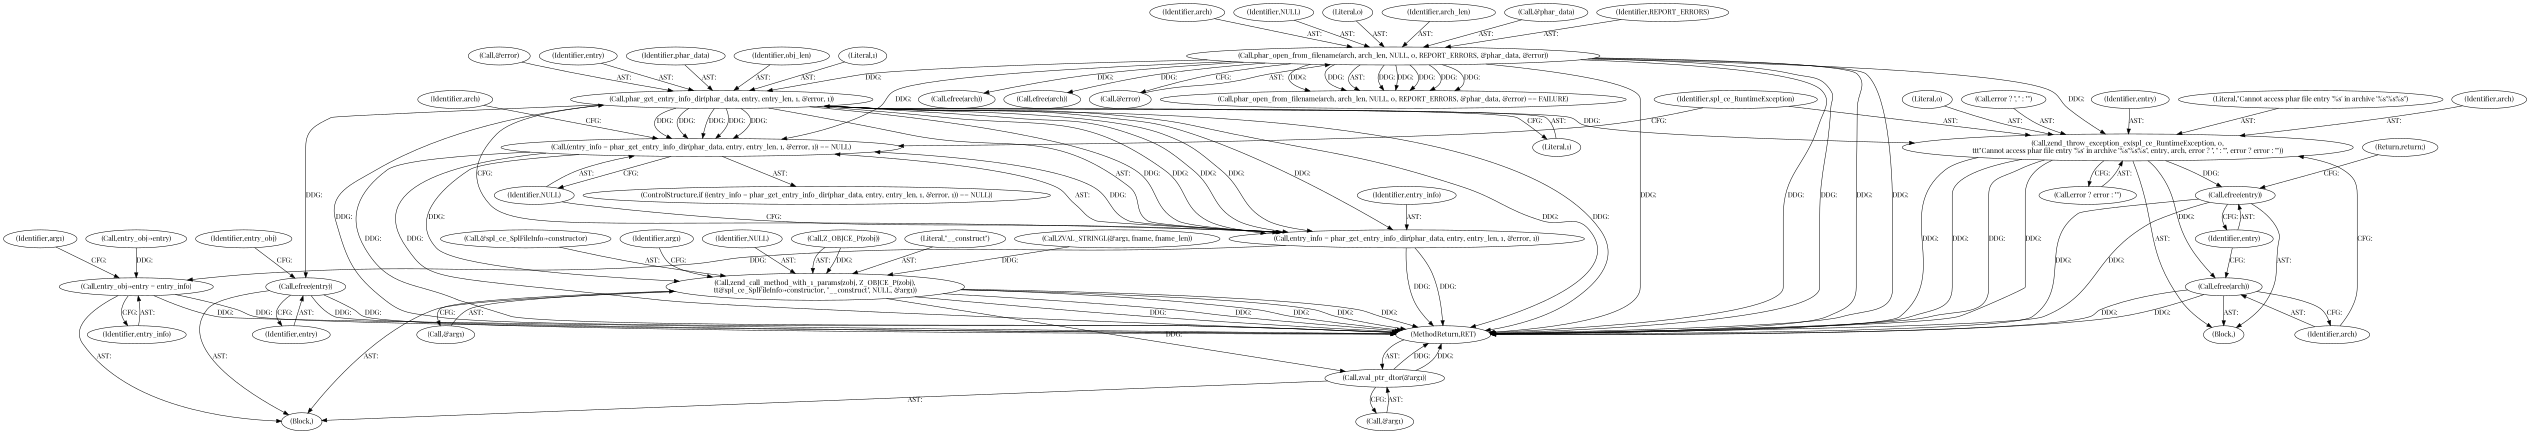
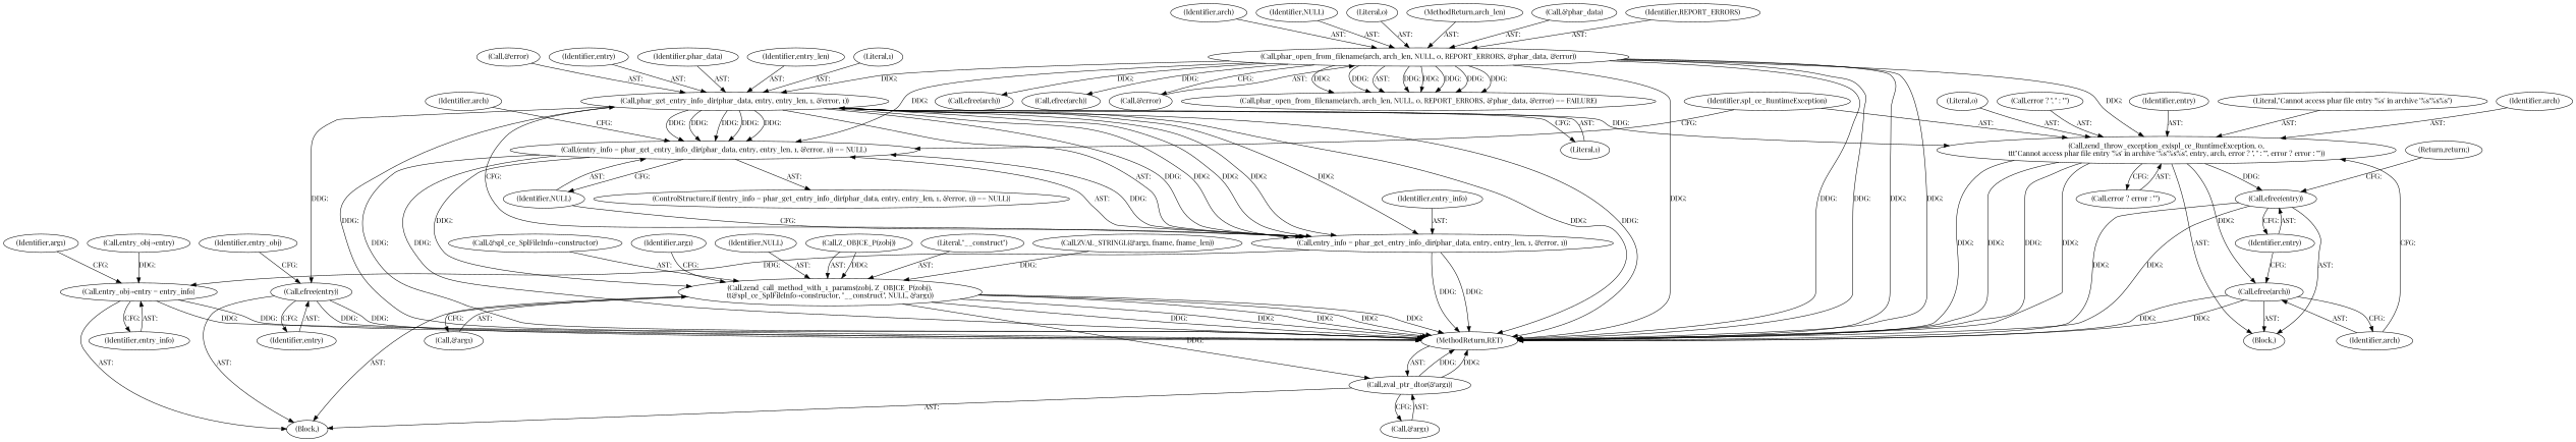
  digraph {
    fontname="Playfair Display"
    node [fontname="Playfair Display"]
    edge [fontname="Playfair Display"]
    n1 [label="(Call,phar_get_entry_info_dir(phar_data, entry, entry_len, 1, &error, 1))"]
    n2 [label="(Call,(entry_info = phar_get_entry_info_dir(phar_data, entry, entry_len, 1, &error, 1)) == NULL)"]
    n3 [label="(Call,entry_info = phar_get_entry_info_dir(phar_data, entry, entry_len, 1, &error, 1))"]
    n4 [label="(Call,zend_throw_exception_ex(spl_ce_RuntimeException, 0,\n\t\t\t\"Cannot access phar file entry '%s' in archive '%s'%s%s\", entry, arch, error ? \", \" : \"\", error ? error : \"\"))"]
    n5 [label="(Call,efree(entry))"]
    n6 [label="(Literal,1)"]
    n7 [label="(MethodReturn,RET)"]
    n8 [label="(Call,zend_call_method_with_1_params(zobj, Z_OBJCE_P(zobj),\n\t\t&spl_ce_SplFileInfo->constructor, \"__construct\", NULL, &arg1))"]
    n9 [label="(Identifier,NULL)"]
    n10 [label="(ControlStructure,if ((entry_info = phar_get_entry_info_dir(phar_data, entry, entry_len, 1, &error, 1)) == NULL))"]
    n11 [label="(Call,entry_obj->entry = entry_info)"]
    n12 [label="(Call,efree(arch))"]
    n13 [label="(Call,efree(entry))"]
    n14 [label="(Call,error ? error : \"\")"]
    n15 [label="(Block,)"]
    n16 [label="(Block,)"]
    n17 [label="(Identifier,entry)"]
    n18 [label="(Call,zval_ptr_dtor(&arg1))"]
    n19 [label="(Call,phar_open_from_filename(arch, arch_len, NULL, 0, REPORT_ERRORS, &phar_data, &error))"]
    n20 [label="(Call,efree(arch))"]
    n21 [label="(Call,efree(arch))"]
    n22 [label="(Call,&error)"]
    n23 [label="(Call,phar_open_from_filename(arch, arch_len, NULL, 0, REPORT_ERRORS, &phar_data, &error) == FAILURE)"]
    n24 [label="(Call,&arg1)"]
    n25 [label="(Call,&arg1)"]
    n26 [label="(Identifier,entry_info)"]
    n27 [label="(Identifier,arch)"]
    n28 [label="(Identifier,entry)"]
    n29 [label="(Identifier,NULL)"]
    n30 [label="(Identifier,arch)"]
    n31 [label="(Identifier,NULL)"]
    n32 [label="(Call,&error)"]
    n33 [label="(Identifier,entry_info)"]
    n34 [label="(Identifier,entry)"]
    n35 [label="(Call,Z_OBJCE_P(zobj))"]
    n36 [label="(Literal,\"__construct\")"]
    n37 [label="(Identifier,phar_data)"]
-   n38 [label="(Identifier,obj_len)"]
+   n38 [label="(Identifier,entry_len)"]
    n39 [label="(Call,entry_obj->entry)"]
    n40 [label="(Identifier,entry)"]
    n41 [label="(Literal,0)"]
    n42 [label="(Identifier,entry_obj)"]
    n43 [label="(Literal,1)"]
-   n44 [label="(Identifier,arch_len)"]
+   n44 [label="(MethodReturn,arch_len)"]
    n45 [label="(Identifier,spl_ce_RuntimeException)"]
    n46 [label="(Identifier,arg1)"]
    n47 [label="(Call,&phar_data)"]
    n48 [label="(Return,return;)"]
    n49 [label="(Identifier,arch)"]
    n50 [label="(Call,ZVAL_STRINGL(&arg1, fname, fname_len))"]
    n51 [label="(Identifier,REPORT_ERRORS)"]
    n52 [label="(Literal,\"Cannot access phar file entry '%s' in archive '%s'%s%s\")"]
    n53 [label="(Identifier,arch)"]
    n54 [label="(Literal,0)"]
    n55 [label="(Call,error ? \", \" : \"\")"]
    n56 [label="(Call,&spl_ce_SplFileInfo->constructor)"]
    n57 [label="(Identifier,arg1)"]
    n1 -> n2 [label="DDG: "]
    n1 -> n2 [label="DDG: "]
    n1 -> n2 [label="DDG: "]
    n1 -> n2 [label="DDG: "]
    n1 -> n2 [label="DDG: "]
    n1 -> n3 [label="AST: "]
    n1 -> n3 [label="DDG: "]
    n1 -> n3 [label="DDG: "]
    n1 -> n3 [label="DDG: "]
    n1 -> n3 [label="DDG: "]
    n1 -> n3 [label="DDG: "]
    n1 -> n4 [label="DDG: "]
    n1 -> n5 [label="DDG: "]
    n1 -> n6 [label="CFG: "]
    n1 -> n7 [label="DDG: "]
    n1 -> n7 [label="DDG: "]
    n1 -> n7 [label="DDG: "]
    n2 -> n7 [label="DDG: "]
    n2 -> n7 [label="DDG: "]
    n2 -> n8 [label="DDG: "]
    n2 -> n9 [label="CFG: "]
    n2 -> n10 [label="AST: "]
    n3 -> n1 [label="CFG: "]
    n3 -> n2 [label="AST: "]
    n3 -> n2 [label="DDG: "]
    n3 -> n7 [label="DDG: "]
    n3 -> n7 [label="DDG: "]
    n3 -> n11 [label="DDG: "]
    n4 -> n7 [label="DDG: "]
    n4 -> n7 [label="DDG: "]
    n4 -> n7 [label="DDG: "]
    n4 -> n7 [label="DDG: "]
    n4 -> n12 [label="DDG: "]
    n4 -> n13 [label="DDG: "]
    n4 -> n14 [label="CFG: "]
    n4 -> n15 [label="AST: "]
    n5 -> n7 [label="DDG: "]
    n5 -> n7 [label="DDG: "]
    n5 -> n16 [label="AST: "]
    n5 -> n17 [label="CFG: "]
    n6 -> n1 [label="AST: "]
    n7 -> n18 [label="AST: "]
    n8 -> n7 [label="DDG: "]
    n8 -> n7 [label="DDG: "]
    n8 -> n7 [label="DDG: "]
    n8 -> n7 [label="DDG: "]
    n8 -> n7 [label="DDG: "]
    n8 -> n16 [label="AST: "]
    n8 -> n18 [label="DDG: "]
    n8 -> n24 [label="CFG: "]
    n9 -> n2 [label="AST: "]
    n9 -> n3 [label="CFG: "]
    n11 -> n7 [label="DDG: "]
    n11 -> n7 [label="DDG: "]
    n11 -> n16 [label="AST: "]
    n11 -> n26 [label="CFG: "]
    n12 -> n7 [label="DDG: "]
    n12 -> n7 [label="DDG: "]
    n12 -> n15 [label="AST: "]
    n12 -> n27 [label="CFG: "]
    n13 -> n7 [label="DDG: "]
    n13 -> n7 [label="DDG: "]
    n13 -> n15 [label="AST: "]
    n13 -> n28 [label="CFG: "]
    n14 -> n4 [label="AST: "]
    n17 -> n5 [label="AST: "]
    n18 -> n7 [label="DDG: "]
    n18 -> n7 [label="DDG: "]
    n18 -> n16 [label="AST: "]
    n18 -> n25 [label="CFG: "]
    n19 -> n1 [label="DDG: "]
    n19 -> n2 [label="DDG: "]
    n19 -> n4 [label="DDG: "]
    n19 -> n7 [label="DDG: "]
    n19 -> n7 [label="DDG: "]
    n19 -> n7 [label="DDG: "]
    n19 -> n7 [label="DDG: "]
    n19 -> n7 [label="DDG: "]
    n19 -> n20 [label="DDG: "]
    n19 -> n21 [label="DDG: "]
    n19 -> n22 [label="CFG: "]
    n19 -> n23 [label="AST: "]
    n19 -> n23 [label="DDG: "]
    n19 -> n23 [label="DDG: "]
    n19 -> n23 [label="DDG: "]
    n19 -> n23 [label="DDG: "]
    n19 -> n23 [label="DDG: "]
    n19 -> n23 [label="DDG: "]
    n19 -> n23 [label="DDG: "]
    n22 -> n19 [label="AST: "]
    n24 -> n8 [label="AST: "]
    n25 -> n18 [label="AST: "]
    n26 -> n11 [label="AST: "]
    n27 -> n4 [label="CFG: "]
    n27 -> n12 [label="AST: "]
    n28 -> n12 [label="CFG: "]
    n28 -> n13 [label="AST: "]
    n29 -> n8 [label="AST: "]
    n30 -> n19 [label="AST: "]
    n31 -> n19 [label="AST: "]
    n32 -> n1 [label="AST: "]
    n33 -> n3 [label="AST: "]
    n34 -> n1 [label="AST: "]
    n35 -> n8 [label="AST: "]
    n35 -> n8 [label="DDG: "]
    n36 -> n8 [label="AST: "]
    n37 -> n1 [label="AST: "]
    n38 -> n1 [label="AST: "]
    n39 -> n11 [label="DDG: "]
    n40 -> n4 [label="AST: "]
    n41 -> n19 [label="AST: "]
    n42 -> n5 [label="CFG: "]
    n43 -> n1 [label="AST: "]
    n44 -> n19 [label="AST: "]
    n45 -> n2 [label="CFG: "]
    n45 -> n4 [label="AST: "]
    n46 -> n11 [label="CFG: "]
    n47 -> n19 [label="AST: "]
    n48 -> n13 [label="CFG: "]
    n49 -> n2 [label="CFG: "]
    n50 -> n8 [label="DDG: "]
    n51 -> n19 [label="AST: "]
    n52 -> n4 [label="AST: "]
    n53 -> n4 [label="AST: "]
    n54 -> n4 [label="AST: "]
    n55 -> n4 [label="AST: "]
    n56 -> n8 [label="AST: "]
    n57 -> n8 [label="CFG: "]
  }
